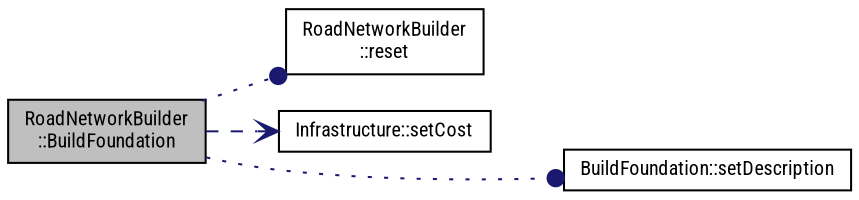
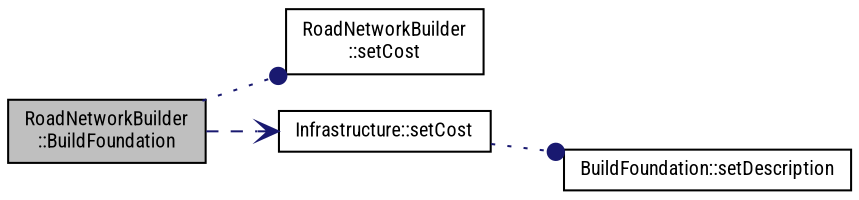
  digraph {
    fontname="Roboto Condensed"
    rankdir=LR
    node [color=black fillcolor=white fontname="Roboto Condensed" fontsize=10 shape=record style=filled]
    edge [arrowhead=dot color=midnightblue fontname="Roboto Condensed" fontsize=10 labelfontname=Helvetica labelfontsize=10 style=dotted]
    n1 [fillcolor=grey75 fontcolor=black height=0.2 label="RoadNetworkBuilder\l::BuildFoundation" width=0.4]
-   n2 [height=0.2 label="RoadNetworkBuilder\l::reset" width=0.4]
+   n2 [height=0.2 label="RoadNetworkBuilder\l::setCost" width=0.4]
    n3 [height=0.2 label="Infrastructure::setCost" width=0.4]
    n4 [height=0.2 label="BuildFoundation::setDescription" width=0.4]
    n1 -> n2
    n1 -> n3 [arrowhead=vee style=dashed]
-   n1 -> n4
+   n3 -> n4
  }
